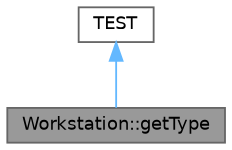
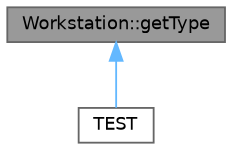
  digraph {
    rankdir=TB
    node [fontname=Helvetica fontsize=10 shape=box style=filled]
    n1 [color=gray40 fillcolor=grey60 fontcolor=black height=0.2 label="Workstation::getType" width=0.4]
    n2 [color=grey40 fillcolor=white height=0.2 label=TEST width=0.4]
-   n2 -> n1 [color=steelblue1 dir=back fontname=Helvetica fontsize=10 labelfontname=Helvetica labelfontsize=10 style=solid]
+   n1 -> n2 [color=steelblue1 dir=back fontname=Helvetica fontsize=10 labelfontname=Helvetica labelfontsize=10 style=solid]
  }
